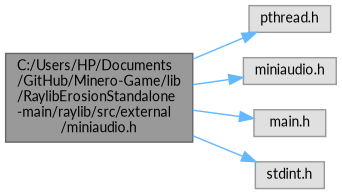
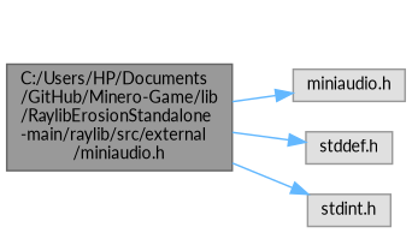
  digraph {
    fontname=Lato
    rankdir=LR
    node [color=grey60 fillcolor="#E0E0E0" fontname=Lato fontsize=10 shape=box style=filled]
    edge [color=steelblue1 fontname=Lato fontsize=10 labelfontname=Helvetica labelfontsize=10 style=solid]
    n1 [color=gray40 fillcolor=grey60 fontcolor=black height=0.2 label="C:/Users/HP/Documents\l/GitHub/Minero-Game/lib\l/RaylibErosionStandalone\l-main/raylib/src/external\l/miniaudio.h" width=0.4]
-   n2 [height=0.2 label="pthread.h" width=0.4]
    n3 [height=0.2 label="miniaudio.h" width=0.4]
-   n4 [height=0.2 label="main.h" width=0.4]
+   n4 [height=0.2 label="stddef.h" width=0.4]
    n5 [height=0.2 label="stdint.h" width=0.4]
-   n1 -> n2
    n1 -> n3
    n1 -> n4
    n1 -> n5
  }
